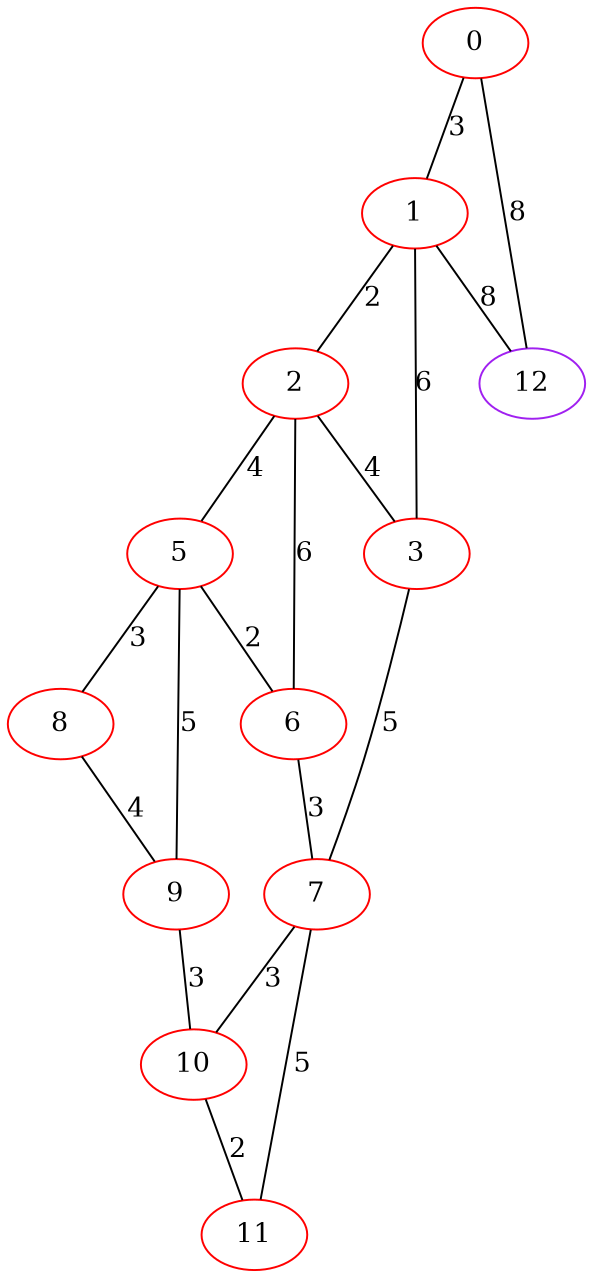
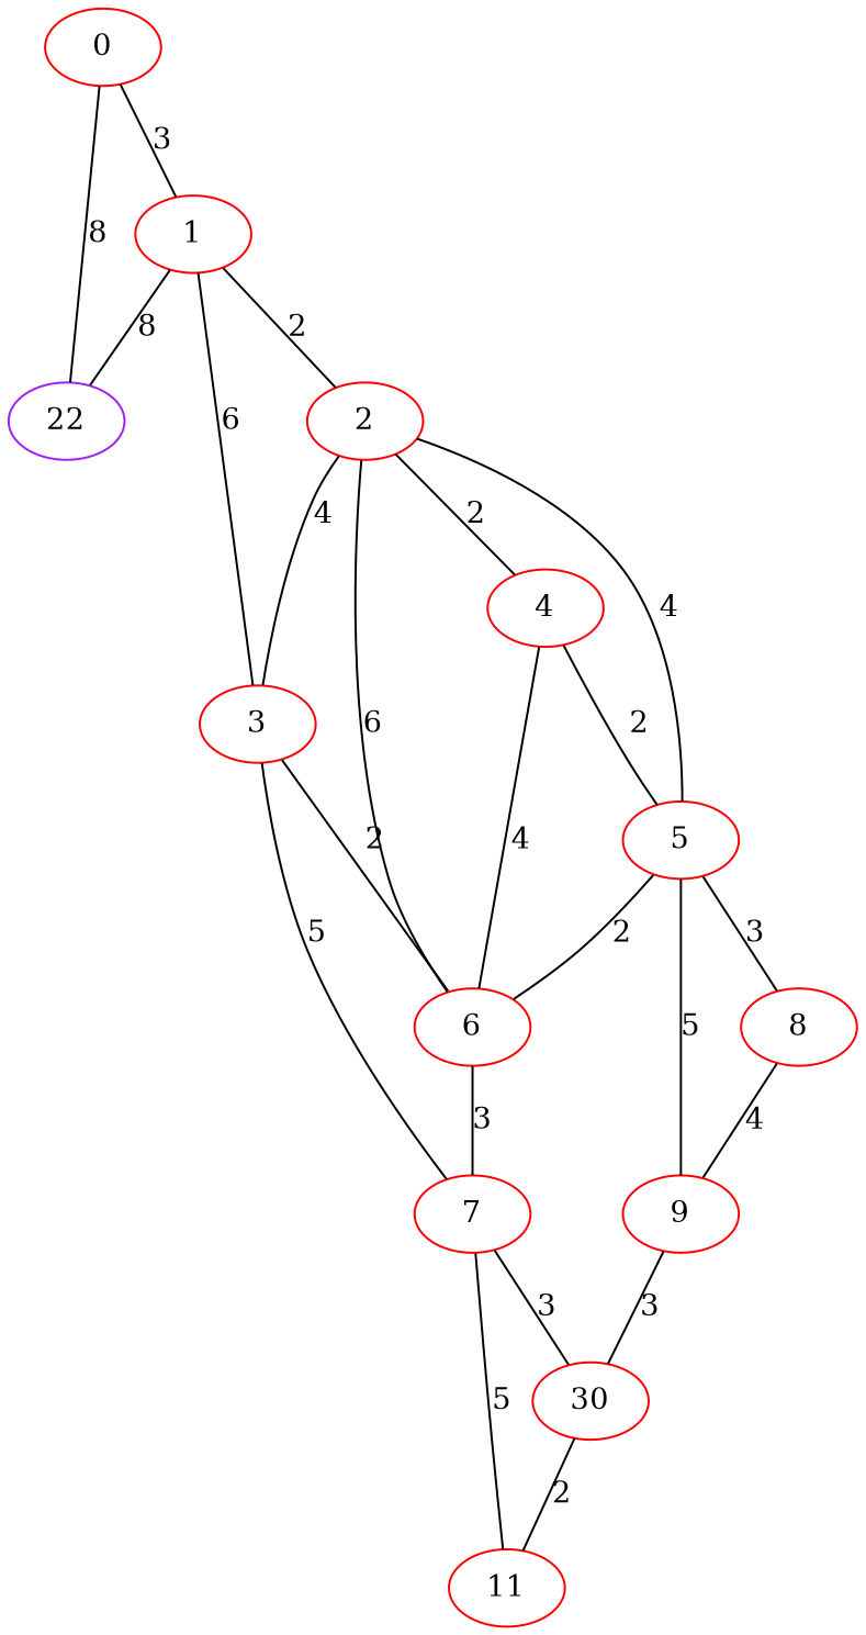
  graph {
    node [color=red weight=1]
    0
    1
-   12 [color=purple weight=4]
+   12 [color=purple weight=4 label=22]
    2
    3
+   4
    5
    6
    7
    8
    9
-   10
+   10 [label=30]
    11
    0 -- 1 [label=3]
    0 -- 12 [label=8]
    1 -- 12 [label=8]
    1 -- 2 [label=2]
    1 -- 3 [label=6]
    2 -- 3 [label=4]
+   2 -- 4 [label=2]
    2 -- 5 [label=4]
    2 -- 6 [label=6]
+   3 -- 6 [label=2]
    3 -- 7 [label=5]
+   4 -- 5 [label=2]
+   4 -- 6 [label=4]
    5 -- 6 [label=2]
    5 -- 8 [label=3]
    5 -- 9 [label=5]
    6 -- 7 [label=3]
    7 -- 10 [label=3]
    7 -- 11 [label=5]
    8 -- 9 [label=4]
    9 -- 10 [label=3]
    10 -- 11 [label=2]
  }
